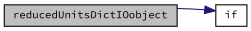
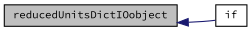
  digraph {
    rankdir=LR
    fontname="Source Code Pro"
    node [color=black fontname="Source Code Pro" fontsize=10 shape=record]
    n1 [fillcolor=grey75 fontcolor=black height=0.2 label=reducedUnitsDictIOobject style=filled width=0.4]
    n2 [height=0.2 label=if width=0.4]
-   n2 -> n1 [color=midnightblue dir=back fontname="Source Code Pro" fontsize=10 labelfontname=FreeSans labelfontsize=10 style=solid]
+   n1 -> n2 [color=midnightblue dir=back fontname="Source Code Pro" fontsize=10 labelfontname=FreeSans labelfontsize=10 style=solid]
  }
